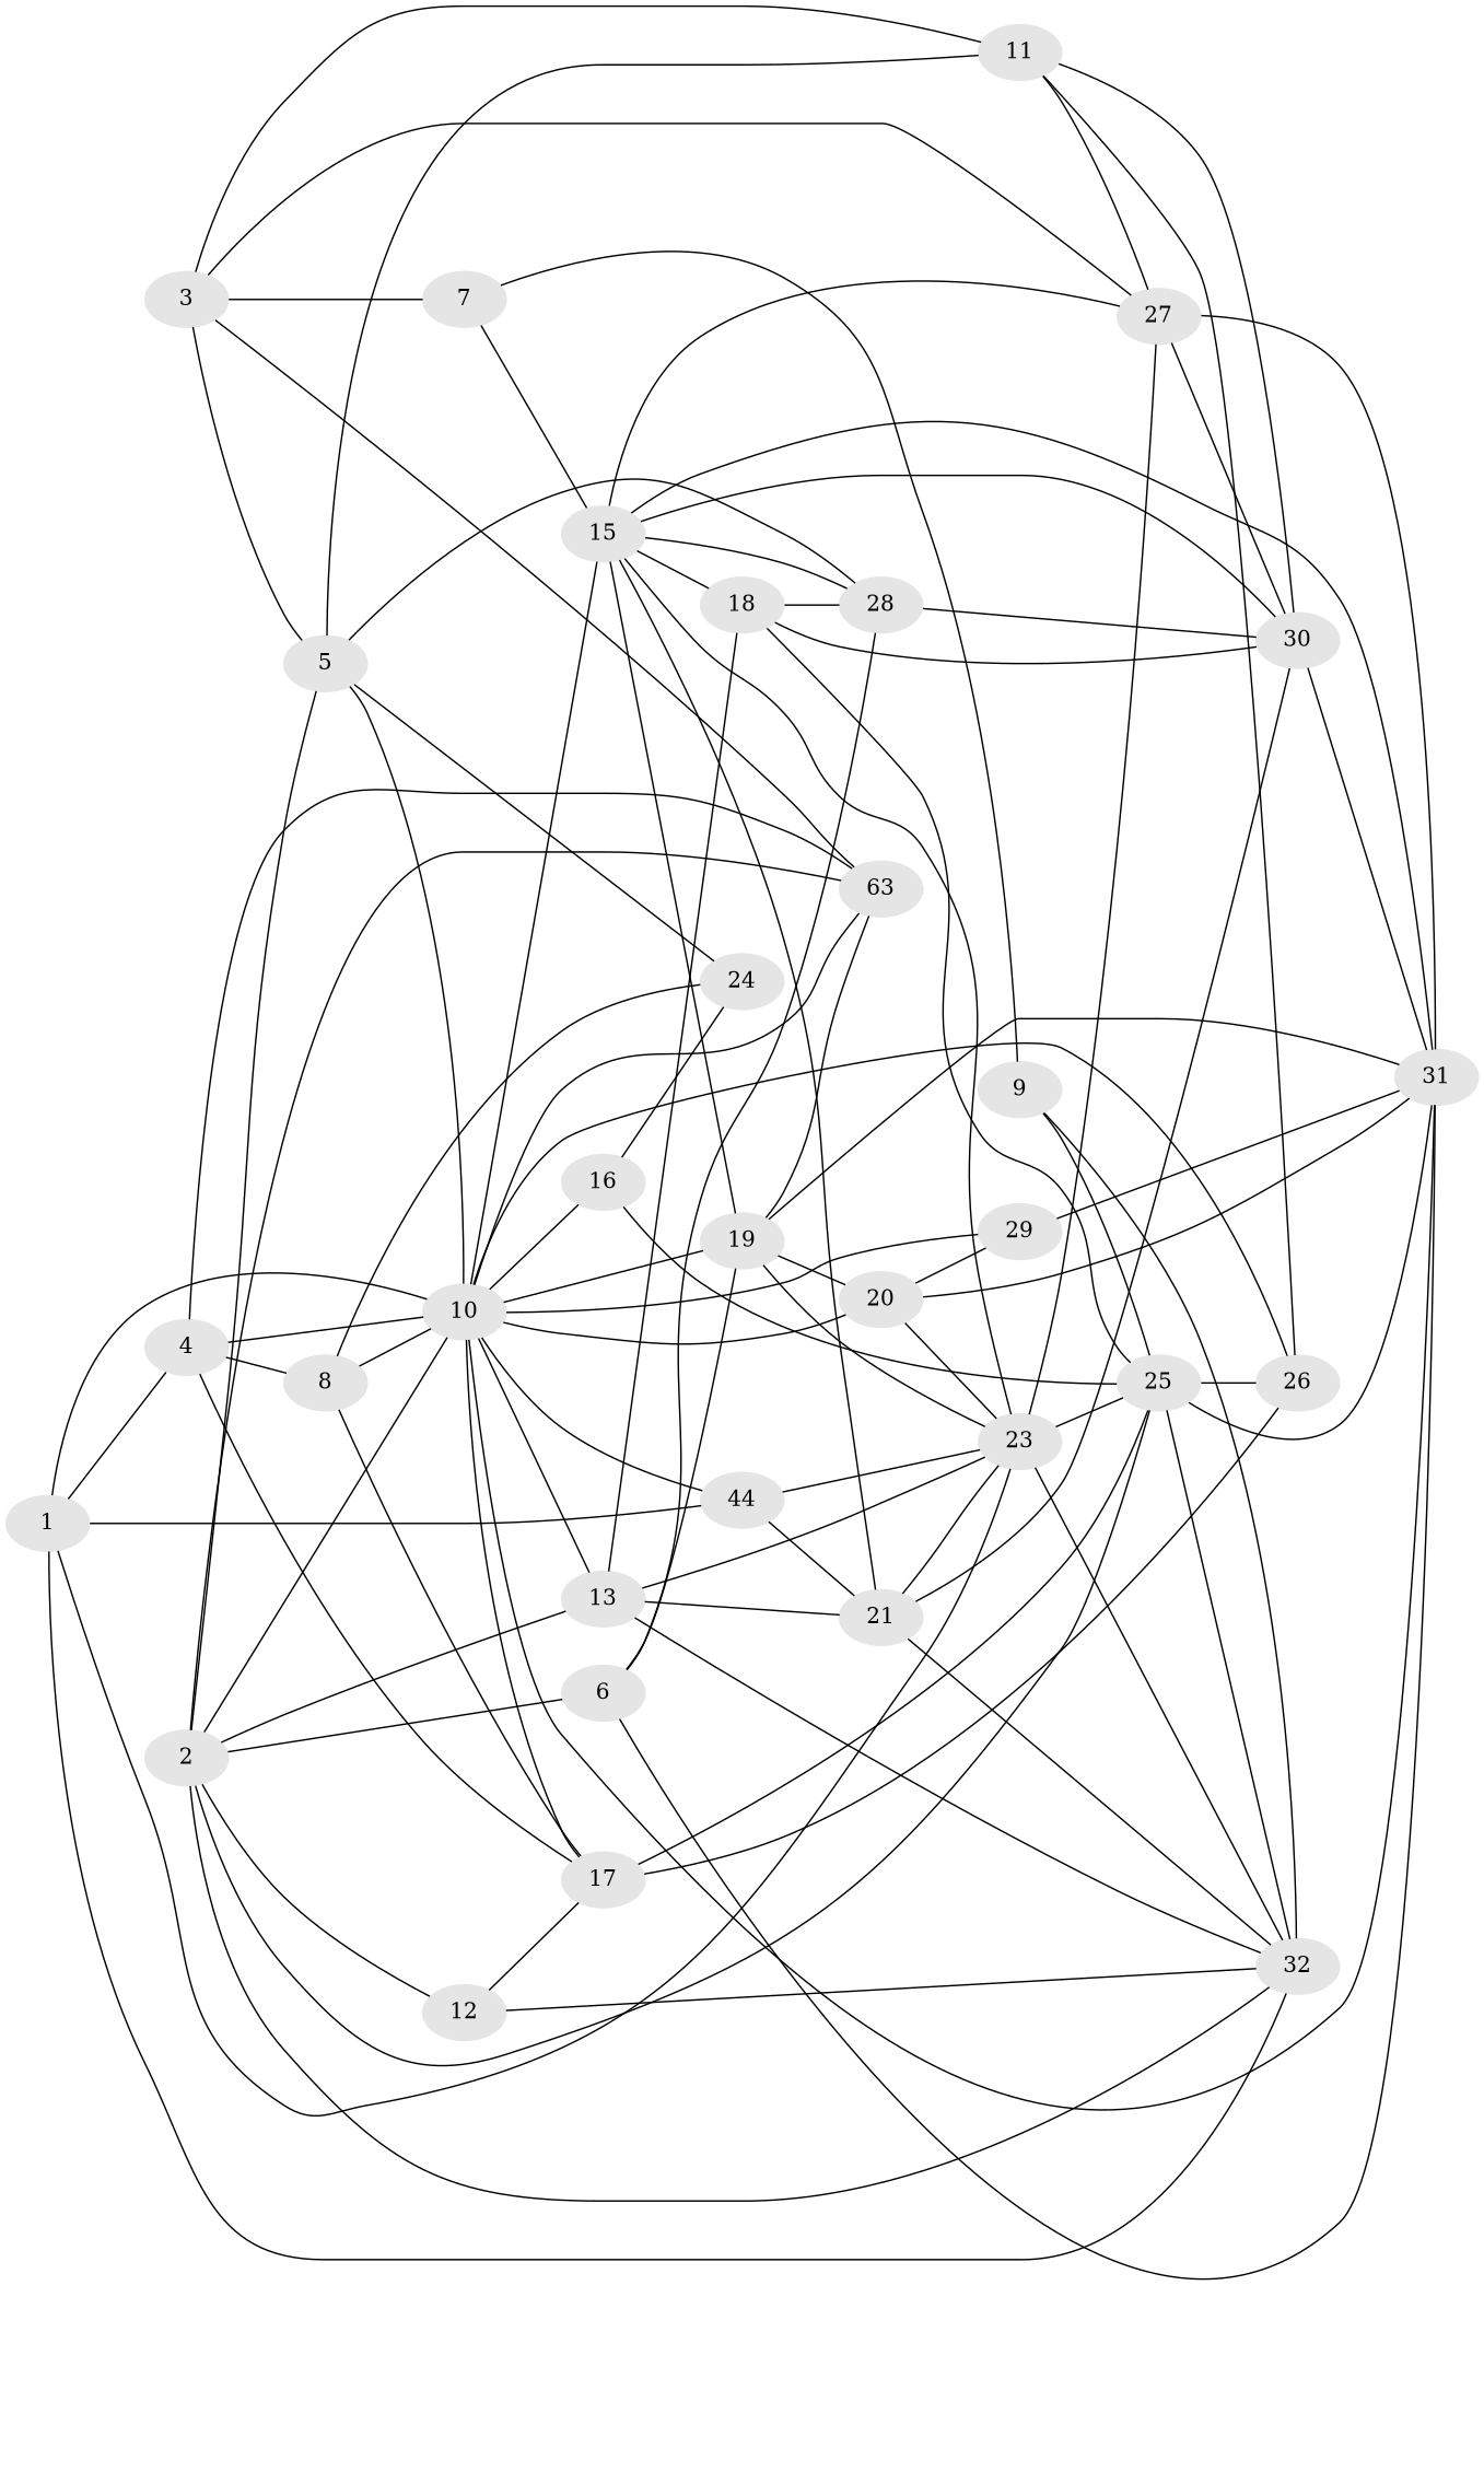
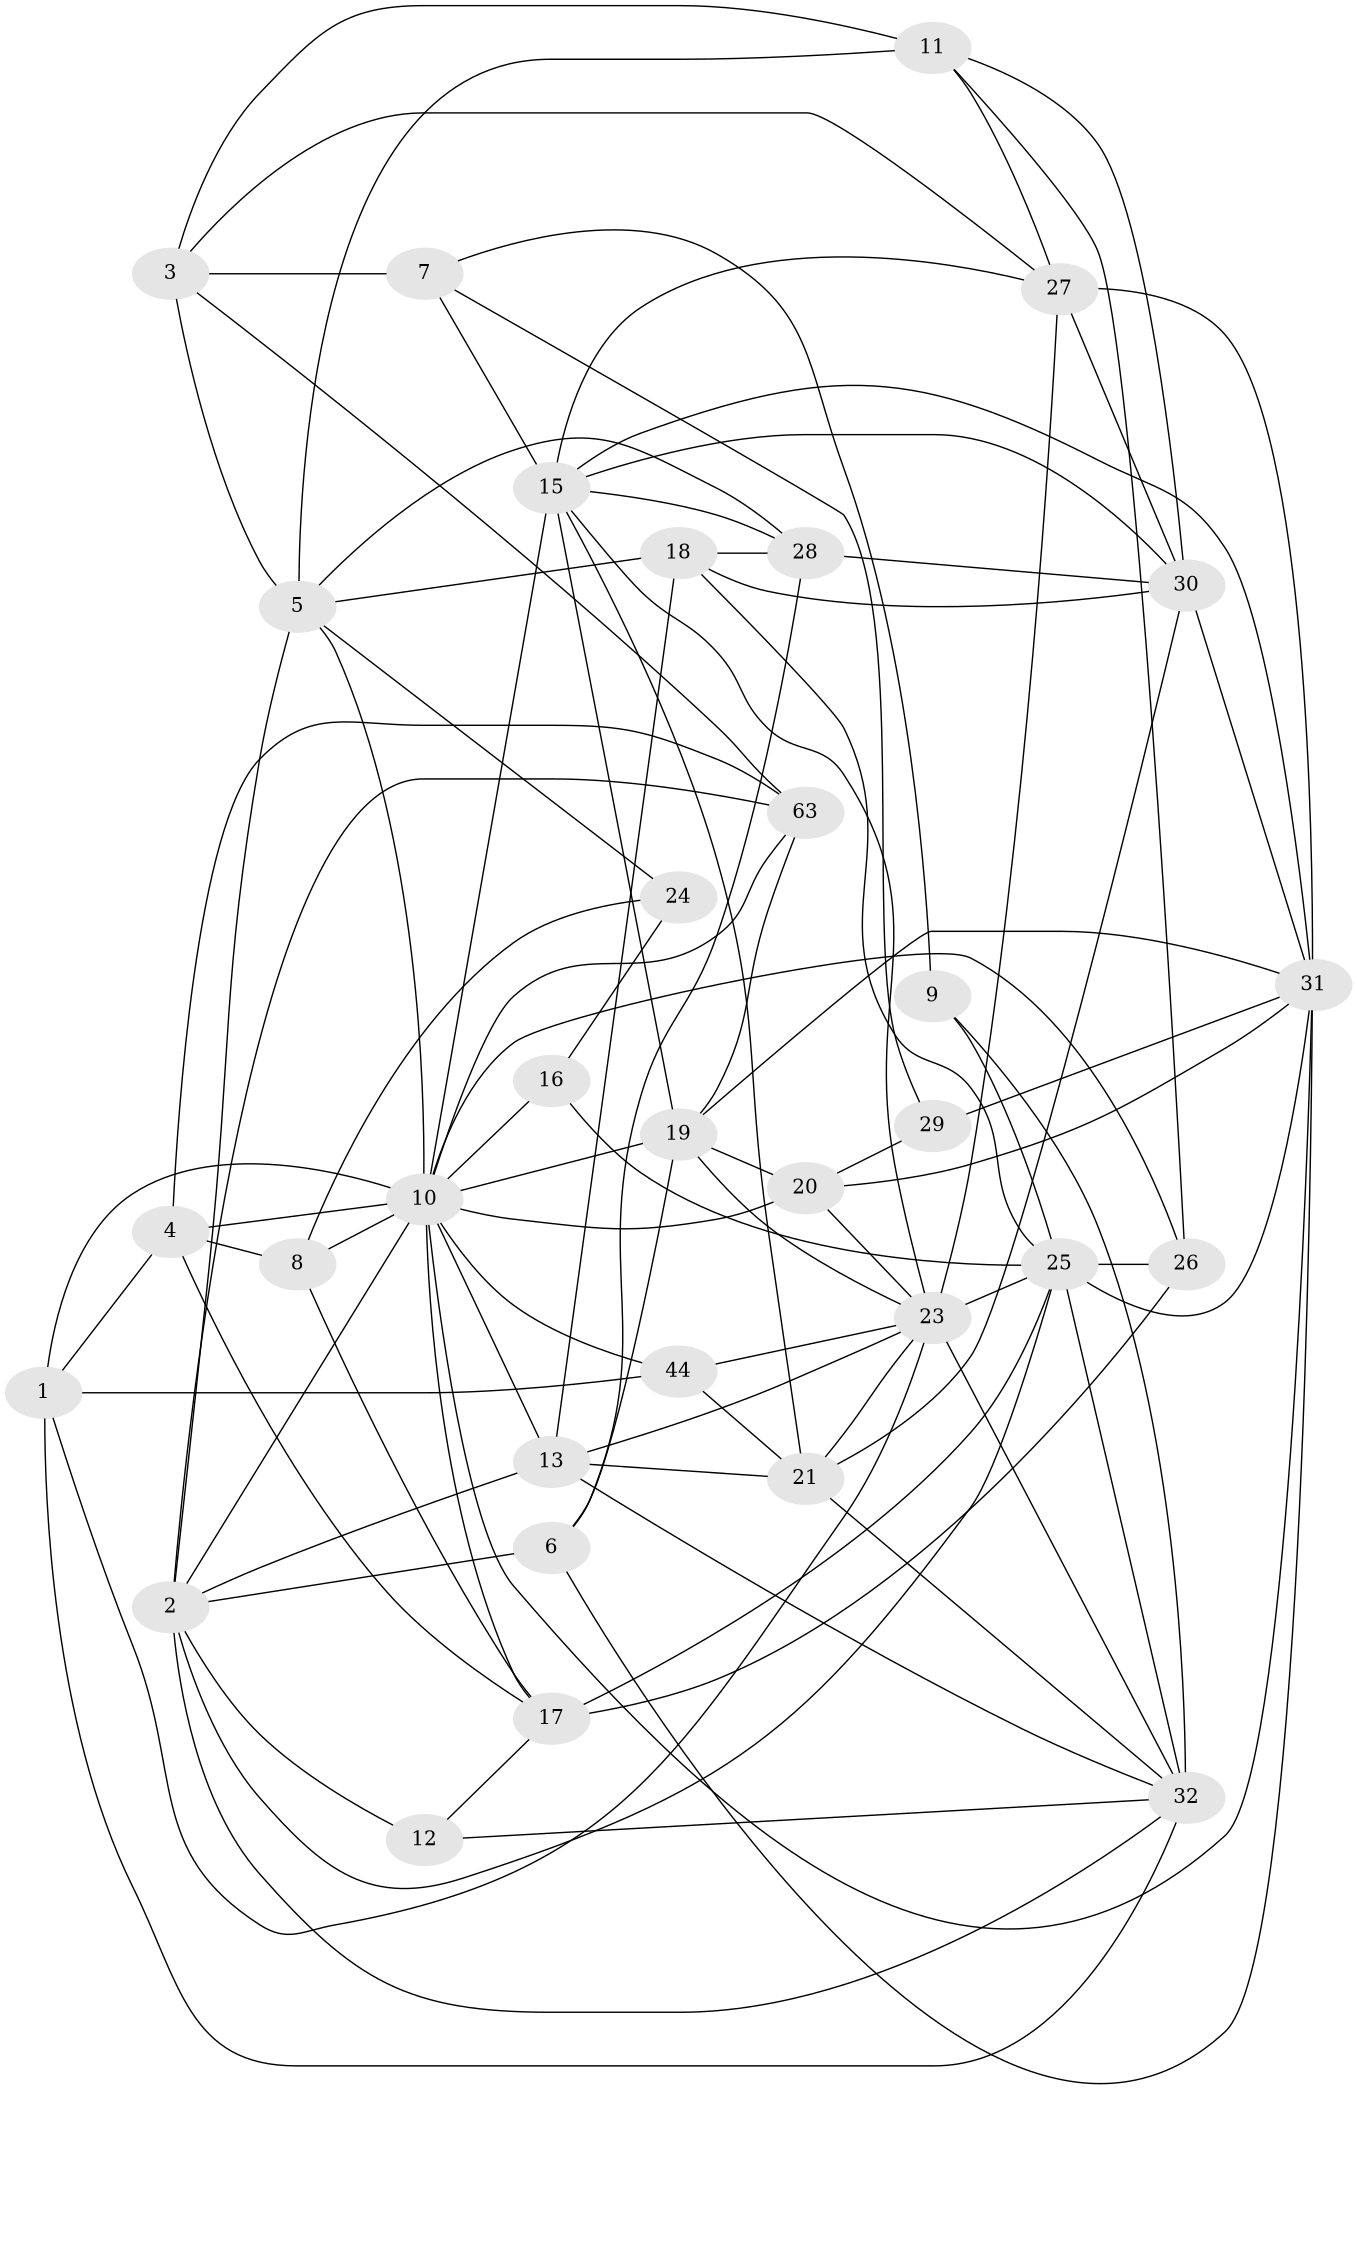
  graph {
    rankdir=LR
    node [color=gray90 style=filled]
    edge [weight=1.0]
    1
    4
    10
    n4 [label=44]
    23
    32
    n7 [label=63]
    8
    17
    13
    19
    31
    15
    16
    20
    26
    29
    21
    25
    27
    2
    5
    6
    12
    11
    18
    24
    28
    3
    7
    9
    30
    1 -- 4
    1 -- 10
    1 -- n4
    1 -- 23
    1 -- 32
    4 -- 10 [weight=2.0]
    4 -- n7 [weight=2.0]
    4 -- 8
    4 -- 17 [weight=2.0]
    10 -- n4
    10 -- n7
    10 -- 17
    10 -- 13
    10 -- 19
    10 -- 31
    10 -- 15
    10 -- 16
    10 -- 20
    10 -- 26
-   10 -- 29
+   7 -- 29
    n4 -- 23
    n4 -- 21
    23 -- 32
    23 -- 25
    23 -- 27 [weight=2.0]
    8 -- 10
    8 -- 17
    8 -- 24
    17 -- 26
    17 -- 25
    13 -- 23
    13 -- 32
    13 -- 21
    13 -- 18
    19 -- 23
    19 -- n7
    19 -- 31
    19 -- 20
    15 -- 23
    15 -- 19
    15 -- 31
    15 -- 21
    15 -- 27
    15 -- 28
    15 -- 30
    16 -- 25 [weight=2.0]
    16 -- 24
    20 -- 23
    20 -- 31 [weight=2.0]
    20 -- 29
    29 -- 31
    21 -- 23
    21 -- 32
    21 -- 30 [weight=2.0]
    25 -- 32 [weight=2.0]
    25 -- 31
    25 -- 26 [weight=2.0]
    27 -- 31 [weight=3.0]
    27 -- 30
    2 -- 10
    2 -- 32
    2 -- n7
    2 -- 13
    2 -- 25
    2 -- 5
    2 -- 6
    2 -- 12
    5 -- 10
    5 -- 11
-   15 -- 18
+   5 -- 18
    5 -- 24
    5 -- 28
    6 -- 19
    6 -- 31
    6 -- 28
    12 -- 32 [weight=3.0]
    12 -- 17
    11 -- 26
    11 -- 27
    11 -- 30
    18 -- 25 [weight=2.0]
    18 -- 28
    18 -- 30
    28 -- 30
    3 -- n7
    3 -- 27
    3 -- 5
    3 -- 11
    3 -- 7 [weight=2.0]
    7 -- 15
    7 -- 9
    9 -- 32
    9 -- 25
    30 -- 31
  }
